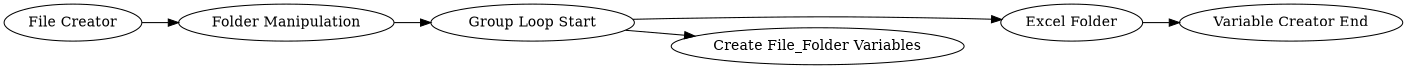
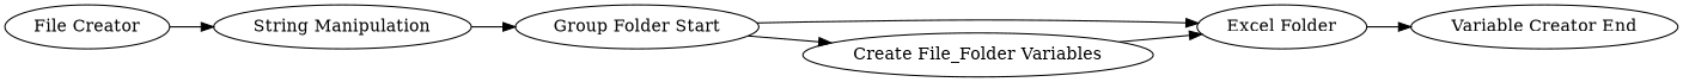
  digraph {
    rankdir=LR
    n1 [label="File Creator"]
-   n2 [label="Folder Manipulation"]
-   n3 [label="Group Loop Start"]
+   n2 [label="String Manipulation"]
+   n3 [label="Group Folder Start"]
    n4 [label="Excel Folder"]
    n5 [label="Create File_Folder Variables"]
    n6 [label="Variable Creator End"]
    n1 -> n2
    n2 -> n3
    n3 -> n4
    n3 -> n5
    n4 -> n6
+   n5 -> n4
  }
